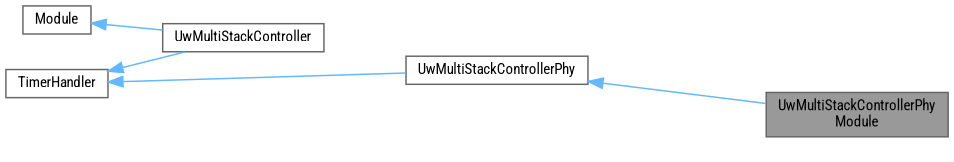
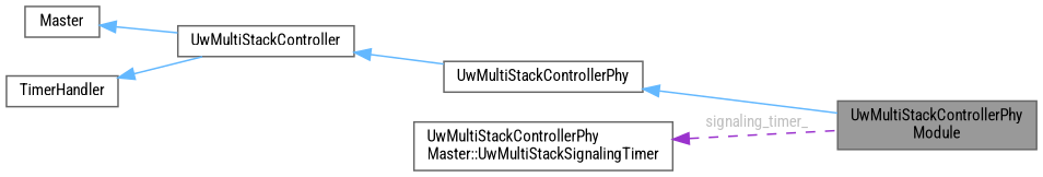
  digraph {
    fontname="Roboto Condensed"
    rankdir=LR
    node [color=gray40 fillcolor=white fontname="Roboto Condensed" fontsize=10 shape=box style=filled]
    edge [color=steelblue1 dir=back fontname="Roboto Condensed" fontsize=10 labelfontname=Helvetica labelfontsize=10 style=solid]
    n1 [fillcolor=grey60 fontcolor=black height=0.2 label="UwMultiStackControllerPhy\lModule" width=0.4]
    n2 [height=0.2 label=UwMultiStackControllerPhy width=0.4]
    n3 [height=0.2 label=UwMultiStackController width=0.4]
-   n4 [height=0.2 label=Module width=0.4]
+   n4 [height=0.2 label=Master width=0.4]
+   n5 [height=0.2 label="UwMultiStackControllerPhy\lMaster::UwMultiStackSignalingTimer" width=0.4]
    n6 [height=0.2 label=TimerHandler width=0.4]
    n2 -> n1
-   n6 -> n2
+   n3 -> n2
    n4 -> n3
+   n5 -> n1 [color=darkorchid3 fontcolor=grey label=" signaling_timer_" style=dashed]
    n6 -> n3
  }
